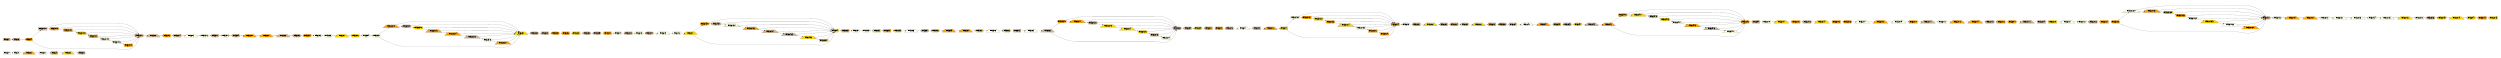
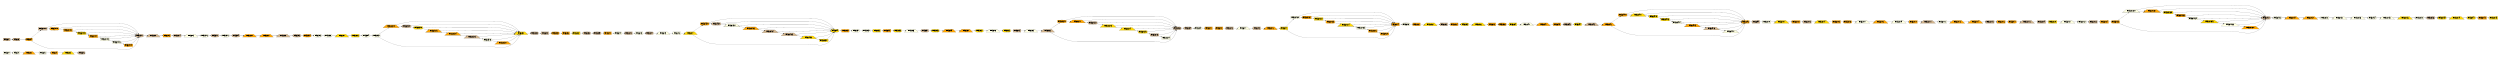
  digraph {
    rankdir=LR
    node [fillcolor=orange shape=cylinder style=filled]
    edge [arrowhead=tee]
    test388_0 [fillcolor=lightyellow shape=box]
    test388_1 [fillcolor=lightyellow]
    test388_2 [shape=trapezium]
    test388_3 [fillcolor=lightyellow shape=box]
    test388_4 [shape=box]
    test388_5 [fillcolor=gold shape=trapezium]
    test388_6 [fillcolor=tan]
    test388_7 [fillcolor=tan shape=box]
    test388_8 [fillcolor=tan shape=box]
    test388_9
    test388_10_0 [fillcolor=tan shape=box]
    test388_11 [fillcolor=tan]
    test388_10_1
    test388_12 [fillcolor=tan shape=trapezium]
    test388_10_2 [shape=box]
    test388_13 [shape=box]
    test388_10_3 [fillcolor=gold]
    test388_10_4 [shape=box]
    test388_10_5 [fillcolor=lightyellow shape=box]
    test388_10_6 [fillcolor=lightyellow]
    test388_10_7
    test388_14 [fillcolor=tan shape=box]
    test388_15 [fillcolor=lightyellow shape=trapezium]
    test388_16 [fillcolor=lightyellow]
    test388_17 [fillcolor=tan]
    test388_18 [fillcolor=lightyellow]
    test388_19 [fillcolor=tan]
    test388_20 [shape=trapezium]
    test388_21 [shape=trapezium]
    test388_22 [fillcolor=tan shape=trapezium]
    test388_23 [fillcolor=tan]
    test388_24
    test388_25 [fillcolor=lightyellow]
    test388_26 [fillcolor=lightyellow]
    test388_27 [fillcolor=gold shape=trapezium]
    test388_28 [fillcolor=gold shape=box]
    test388_29 [fillcolor=lightyellow]
    test388_30 [fillcolor=lightyellow]
    test388_31_0 [shape=trapezium]
    test388_32 [fillcolor=gold shape=trapezium]
    test388_31_1 [fillcolor=tan]
    test388_33 [fillcolor=tan]
    test388_31_2 [fillcolor=gold]
    test388_34 [fillcolor=tan shape=box]
    test388_31_3 [shape=trapezium]
    n46 [label=test688_31_4 shape=trapezium]
    test388_31_5 [fillcolor=tan shape=trapezium]
    test388_31_6 [fillcolor=lightyellow]
    test388_31_7 [shape=trapezium]
    test388_35
    test388_36 [shape=box]
    test388_37 [fillcolor=gold shape=box]
    test388_38 [fillcolor=tan]
    test388_39 [fillcolor=tan]
    n55 [label=test488_40 shape=box]
    test388_41 [fillcolor=lightyellow]
    test388_42 [fillcolor=tan shape=box]
    test388_43 [fillcolor=lightyellow shape=box]
    test388_44 [fillcolor=tan]
    test388_45 [fillcolor=lightyellow shape=trapezium]
    test388_46 [fillcolor=lightyellow shape=box]
    test388_47 [fillcolor=gold shape=trapezium]
    test388_48_0
    test388_49 [fillcolor=gold]
    test388_48_1 [fillcolor=tan]
    test388_50 [shape=box]
    test388_48_2 [fillcolor=lightyellow shape=trapezium]
    test388_51 [fillcolor=lightyellow]
    test388_48_3 [shape=trapezium]
    test388_48_4 [fillcolor=tan shape=trapezium]
    test388_48_5 [fillcolor=tan shape=trapezium]
    test388_48_6 [fillcolor=gold shape=trapezium]
    test388_48_7 [fillcolor=gold]
    test388_52 [fillcolor=lightyellow]
    test388_53 [fillcolor=gold shape=box]
    test388_54 [shape=box]
    test388_55 [fillcolor=gold]
    test388_56 [fillcolor=lightyellow shape=trapezium]
    test388_57 [fillcolor=tan]
    test388_58 [fillcolor=gold]
    test388_59 [shape=trapezium]
    test388_60 [shape=trapezium]
    test388_61 [fillcolor=gold]
    test388_62 [fillcolor=lightyellow shape=trapezium]
    test388_63 [fillcolor=gold]
    test388_64 [fillcolor=tan shape=box]
    test388_65 [fillcolor=lightyellow shape=trapezium]
    test388_66 [fillcolor=tan shape=trapezium]
    test388_67_0
    test388_68 [fillcolor=tan]
    test388_67_1 [shape=trapezium]
    test388_69 [fillcolor=tan]
    test388_67_2 [fillcolor=tan]
-   test388_70 [fillcolor=gold]
+   test388_70 [fillcolor=lightyellow]
    test388_67_3 [fillcolor=gold shape=trapezium]
    test388_67_4 [fillcolor=gold shape=trapezium]
    test388_67_5 [fillcolor=gold]
    test388_67_6 [fillcolor=tan]
    test388_67_7 [fillcolor=lightyellow shape=box]
    test388_71 [shape=box]
    test388_72 [shape=box]
    test388_73 [fillcolor=tan shape=box]
    test388_74 [fillcolor=lightyellow shape=trapezium]
    test388_75 [fillcolor=tan shape=box]
    test388_76 [shape=trapezium]
    test388_77 [fillcolor=gold shape=box]
    test388_78_0 [fillcolor=lightyellow]
    test388_79 [shape=box]
    test388_78_1 [shape=box]
    test388_80 [fillcolor=lightyellow]
    test388_78_2 [fillcolor=gold shape=box]
    test388_81 [shape=box]
    test388_78_3
    test388_78_4 [fillcolor=gold shape=trapezium]
    test388_78_5 [fillcolor=lightyellow shape=box]
    test388_78_6 [shape=box]
    test388_78_7
    test388_82 [fillcolor=gold shape=trapezium]
    test388_83 [fillcolor=tan shape=box]
    test388_84 [shape=box]
    test388_85 [fillcolor=gold]
    test388_86 [fillcolor=gold shape=trapezium]
    test388_87 [shape=box]
    test388_88
    test388_89 [fillcolor=gold shape=box]
    test388_90 [fillcolor=lightyellow shape=trapezium]
    test388_91 [shape=trapezium]
    test388_92 [shape=box]
    test388_93 [fillcolor=tan shape=box]
    test388_94 [fillcolor=gold]
    test388_95 [fillcolor=tan shape=trapezium]
    test388_96 [shape=trapezium]
    test388_97_0
    test388_98 [shape=box]
    test388_97_1 [fillcolor=gold shape=trapezium]
    test388_99 [fillcolor=tan shape=box]
    test388_97_2 [fillcolor=gold]
    test388_100 [fillcolor=lightyellow shape=box]
    test388_97_3 [fillcolor=gold]
    test388_97_4 [fillcolor=lightyellow shape=box]
    test388_97_5 [shape=trapezium]
    test388_97_6 [fillcolor=tan shape=trapezium]
    test388_97_7 [fillcolor=lightyellow shape=trapezium]
    test388_101 [fillcolor=gold shape=trapezium]
    test388_102 [shape=box]
    test388_103 [fillcolor=tan shape=box]
    test388_104 [fillcolor=gold shape=trapezium]
    test388_105 [shape=box]
    test388_106
    test388_107 [fillcolor=lightyellow shape=trapezium]
    test388_108 [shape=trapezium]
    test388_109 [fillcolor=lightyellow shape=trapezium]
    test388_110 [shape=box]
    test388_111 [fillcolor=tan shape=trapezium]
    test388_112 [fillcolor=lightyellow shape=box]
    test388_113 [shape=trapezium]
    test388_114 [shape=trapezium]
    test388_115 [fillcolor=tan shape=box]
    test388_116 [shape=box]
    test388_117
    test388_118 [fillcolor=tan shape=trapezium]
    test388_119 [fillcolor=tan shape=box]
    test388_120 [fillcolor=gold shape=box]
    test388_121 [fillcolor=lightyellow shape=trapezium]
    test388_122 [fillcolor=lightyellow shape=box]
    test388_123 [fillcolor=tan shape=box]
    test388_124 [shape=box]
    test388_125
    test388_126_0 [fillcolor=lightyellow shape=trapezium]
    test388_127 [fillcolor=tan]
    test388_126_1 [shape=trapezium]
    test388_128 [fillcolor=lightyellow]
    test388_126_2 [fillcolor=gold]
    test388_129 [shape=trapezium]
    test388_126_3
    test388_126_4 [fillcolor=lightyellow]
    test388_126_5 [fillcolor=gold shape=trapezium]
    test388_126_6 [fillcolor=lightyellow shape=trapezium]
    test388_126_7 [shape=trapezium]
    test388_130 [shape=trapezium]
    test388_131 [fillcolor=lightyellow shape=box]
    test388_132 [fillcolor=lightyellow shape=trapezium]
    test388_133 [fillcolor=lightyellow shape=trapezium]
    test388_134 [fillcolor=lightyellow]
    test388_135 [fillcolor=lightyellow shape=trapezium]
    test388_136 [fillcolor=gold shape=trapezium]
    test388_137 [fillcolor=lightyellow shape=box]
    test388_138 [fillcolor=tan]
    test388_139 [fillcolor=gold]
    test388_140 [fillcolor=gold shape=trapezium]
    test388_141 [fillcolor=gold]
    test388_142 [shape=box]
    test388_143 [fillcolor=gold shape=box]
    test388_0 -> test388_1 [arrowhead=box]
    test388_1 -> test388_2
    test388_2 -> test388_3
    test388_3 -> test388_4 [arrowhead=box]
    test388_4 -> test388_5
    test388_5 -> test388_6 [arrowhead=box]
    test388_7 -> test388_8 [arrowhead=box]
    test388_8 -> test388_9
    test388_9 -> test388_10_0 [arrowhead=box]
    test388_9 -> test388_11 [arrowhead=normal]
    test388_10_0 -> test388_11 [arrowhead=box]
    test388_10_0 -> test388_10_1
    test388_11 -> test388_12 [arrowhead=box]
    test388_10_1 -> test388_11
    test388_10_1 -> test388_10_2
    test388_12 -> test388_13 [arrowhead=normal]
    test388_10_2 -> test388_11 [arrowhead=normal]
    test388_10_2 -> test388_10_3 [arrowhead=box]
    test388_13 -> test388_14 [arrowhead=normal]
    test388_10_3 -> test388_11 [arrowhead=normal]
    test388_10_3 -> test388_10_4 [arrowhead=box]
    test388_10_4 -> test388_11 [arrowhead=box]
    test388_10_4 -> test388_10_5
    test388_10_5 -> test388_11 [arrowhead=normal]
    test388_10_5 -> test388_10_6
    test388_10_6 -> test388_11 [arrowhead=normal]
    test388_10_6 -> test388_10_7 [arrowhead=normal]
    test388_10_7 -> test388_11 [arrowhead=box]
    test388_14 -> test388_15 [arrowhead=normal]
    test388_15 -> test388_16 [arrowhead=normal]
    test388_16 -> test388_17 [arrowhead=normal]
    test388_17 -> test388_18 [arrowhead=normal]
    test388_18 -> test388_19
    test388_19 -> test388_20 [arrowhead=box]
    test388_20 -> test388_21 [arrowhead=normal]
    test388_21 -> test388_22 [arrowhead=normal]
    test388_22 -> test388_23
    test388_23 -> test388_24
    test388_24 -> test388_25 [arrowhead=box]
    test388_25 -> test388_26
    test388_26 -> test388_27
    test388_27 -> test388_28
    test388_28 -> test388_29 [arrowhead=normal]
    test388_29 -> test388_30
    test388_30 -> test388_31_0
    test388_30 -> test388_32 [arrowhead=box]
    test388_31_0 -> test388_32 [arrowhead=normal]
    test388_31_0 -> test388_31_1 [arrowhead=box]
    test388_32 -> test388_33 [arrowhead=box]
    test388_31_1 -> test388_32 [arrowhead=box]
    test388_31_1 -> test388_31_2 [arrowhead=normal]
    test388_33 -> test388_34 [arrowhead=normal]
    test388_31_2 -> test388_32
    test388_31_2 -> test388_31_3
    test388_34 -> test388_35 [arrowhead=box]
    test388_31_3 -> test388_32 [arrowhead=normal]
    test388_31_3 -> n46 [arrowhead=normal]
    n46 -> test388_32 [arrowhead=normal]
    n46 -> test388_31_5
    test388_31_5 -> test388_32 [arrowhead=box]
    test388_31_5 -> test388_31_6 [arrowhead=normal]
    test388_31_6 -> test388_32
    test388_31_6 -> test388_31_7
    test388_31_7 -> test388_32 [arrowhead=normal]
    test388_35 -> test388_36 [arrowhead=normal]
    test388_36 -> test388_37 [arrowhead=box]
    test388_37 -> test388_38
    test388_38 -> test388_39 [arrowhead=box]
    test388_39 -> n55
    n55 -> test388_41 [arrowhead=normal]
    test388_41 -> test388_42 [arrowhead=box]
    test388_42 -> test388_43 [arrowhead=normal]
    test388_43 -> test388_44 [arrowhead=box]
    test388_44 -> test388_45 [arrowhead=box]
    test388_45 -> test388_46 [arrowhead=normal]
    test388_46 -> test388_47 [arrowhead=box]
    test388_47 -> test388_48_0 [arrowhead=box]
    test388_47 -> test388_49 [arrowhead=normal]
    test388_48_0 -> test388_49 [arrowhead=box]
    test388_48_0 -> test388_48_1 [arrowhead=box]
    test388_49 -> test388_50 [arrowhead=normal]
    test388_48_1 -> test388_49 [arrowhead=normal]
    test388_48_1 -> test388_48_2
    test388_50 -> test388_51 [arrowhead=box]
    test388_48_2 -> test388_49 [arrowhead=normal]
    test388_48_2 -> test388_48_3
    test388_51 -> test388_52
    test388_48_3 -> test388_49
    test388_48_3 -> test388_48_4 [arrowhead=box]
    test388_48_4 -> test388_49
    test388_48_4 -> test388_48_5 [arrowhead=box]
    test388_48_5 -> test388_49
    test388_48_5 -> test388_48_6
    test388_48_6 -> test388_49
    test388_48_6 -> test388_48_7
    test388_48_7 -> test388_49 [arrowhead=box]
    test388_52 -> test388_53
    test388_53 -> test388_54 [arrowhead=box]
    test388_54 -> test388_55 [arrowhead=normal]
    test388_55 -> test388_56 [arrowhead=box]
    test388_56 -> test388_57
    test388_57 -> test388_58 [arrowhead=box]
    test388_58 -> test388_59 [arrowhead=normal]
    test388_59 -> test388_60 [arrowhead=box]
    test388_60 -> test388_61 [arrowhead=normal]
    test388_61 -> test388_62 [arrowhead=normal]
    test388_62 -> test388_63 [arrowhead=box]
    test388_63 -> test388_64
    test388_64 -> test388_65 [arrowhead=box]
    test388_65 -> test388_66 [arrowhead=box]
    test388_66 -> test388_67_0 [arrowhead=normal]
    test388_66 -> test388_68 [arrowhead=normal]
    test388_67_0 -> test388_68
    test388_67_0 -> test388_67_1 [arrowhead=box]
    test388_68 -> test388_69
    test388_67_1 -> test388_68 [arrowhead=box]
    test388_67_1 -> test388_67_2 [arrowhead=normal]
    test388_69 -> test388_70 [arrowhead=box]
    test388_67_2 -> test388_68 [arrowhead=normal]
    test388_67_2 -> test388_67_3 [arrowhead=normal]
    test388_70 -> test388_71
    test388_67_3 -> test388_68 [arrowhead=normal]
    test388_67_3 -> test388_67_4
    test388_67_4 -> test388_68
    test388_67_4 -> test388_67_5 [arrowhead=normal]
    test388_67_5 -> test388_68
    test388_67_5 -> test388_67_6
    test388_67_6 -> test388_68
    test388_67_6 -> test388_67_7 [arrowhead=normal]
    test388_67_7 -> test388_68 [arrowhead=box]
    test388_71 -> test388_72
    test388_72 -> test388_73
    test388_73 -> test388_74
    test388_74 -> test388_75
    test388_75 -> test388_76 [arrowhead=box]
    test388_76 -> test388_77 [arrowhead=box]
    test388_77 -> test388_78_0 [arrowhead=normal]
    test388_77 -> test388_79 [arrowhead=normal]
    test388_78_0 -> test388_79
    test388_78_0 -> test388_78_1 [arrowhead=box]
    test388_79 -> test388_80 [arrowhead=box]
    test388_78_1 -> test388_79 [arrowhead=box]
    test388_78_1 -> test388_78_2
    test388_80 -> test388_81
    test388_78_2 -> test388_79 [arrowhead=box]
    test388_78_2 -> test388_78_3 [arrowhead=normal]
    test388_81 -> test388_82
    test388_78_3 -> test388_79
    test388_78_3 -> test388_78_4
    test388_78_4 -> test388_79 [arrowhead=normal]
    test388_78_4 -> test388_78_5 [arrowhead=normal]
    test388_78_5 -> test388_79
    test388_78_5 -> test388_78_6 [arrowhead=normal]
    test388_78_6 -> test388_79
    test388_78_6 -> test388_78_7
    test388_78_7 -> test388_79
    test388_82 -> test388_83 [arrowhead=box]
    test388_83 -> test388_84 [arrowhead=normal]
    test388_84 -> test388_85 [arrowhead=box]
    test388_85 -> test388_86 [arrowhead=normal]
    test388_86 -> test388_87 [arrowhead=normal]
    test388_87 -> test388_88 [arrowhead=box]
    test388_88 -> test388_89
    test388_89 -> test388_90 [arrowhead=box]
    test388_90 -> test388_91
    test388_91 -> test388_92
    test388_92 -> test388_93 [arrowhead=box]
    test388_93 -> test388_94
    test388_94 -> test388_95 [arrowhead=normal]
    test388_95 -> test388_96 [arrowhead=box]
    test388_96 -> test388_97_0 [arrowhead=box]
    test388_96 -> test388_98
    test388_97_0 -> test388_98 [arrowhead=normal]
    test388_97_0 -> test388_97_1
    test388_98 -> test388_99
    test388_97_1 -> test388_98
    test388_97_1 -> test388_97_2 [arrowhead=box]
    test388_99 -> test388_100
    test388_97_2 -> test388_98
    test388_97_2 -> test388_97_3
    test388_100 -> test388_101 [arrowhead=box]
    test388_97_3 -> test388_98 [arrowhead=normal]
    test388_97_3 -> test388_97_4 [arrowhead=box]
    test388_97_4 -> test388_98 [arrowhead=box]
    test388_97_4 -> test388_97_5 [arrowhead=normal]
    test388_97_5 -> test388_98
    test388_97_5 -> test388_97_6 [arrowhead=box]
    test388_97_6 -> test388_98
    test388_97_6 -> test388_97_7 [arrowhead=box]
    test388_97_7 -> test388_98
    test388_101 -> test388_102 [arrowhead=normal]
    test388_102 -> test388_103 [arrowhead=normal]
    test388_103 -> test388_104
    test388_104 -> test388_105
    test388_105 -> test388_106
    test388_106 -> test388_107 [arrowhead=box]
    test388_107 -> test388_108
    test388_108 -> test388_109
    test388_109 -> test388_110 [arrowhead=box]
    test388_110 -> test388_111 [arrowhead=box]
    test388_111 -> test388_112 [arrowhead=normal]
    test388_112 -> test388_113
    test388_113 -> test388_114 [arrowhead=normal]
    test388_114 -> test388_115 [arrowhead=box]
    test388_115 -> test388_116 [arrowhead=box]
    test388_116 -> test388_117
    test388_117 -> test388_118 [arrowhead=box]
    test388_118 -> test388_119
    test388_119 -> test388_120
    test388_120 -> test388_121
    test388_121 -> test388_122 [arrowhead=box]
    test388_122 -> test388_123 [arrowhead=box]
    test388_123 -> test388_124 [arrowhead=normal]
    test388_124 -> test388_125
    test388_125 -> test388_126_0 [arrowhead=normal]
    test388_125 -> test388_127 [arrowhead=normal]
    test388_126_0 -> test388_127 [arrowhead=normal]
    test388_126_0 -> test388_126_1 [arrowhead=box]
    test388_127 -> test388_128 [arrowhead=box]
    test388_126_1 -> test388_127 [arrowhead=box]
    test388_126_1 -> test388_126_2
    test388_128 -> test388_129 [arrowhead=box]
    test388_126_2 -> test388_127
    test388_126_2 -> test388_126_3 [arrowhead=normal]
    test388_129 -> test388_130
    test388_126_3 -> test388_127 [arrowhead=box]
    test388_126_3 -> test388_126_4
    test388_126_4 -> test388_127
    test388_126_4 -> test388_126_5
    test388_126_5 -> test388_127
    test388_126_5 -> test388_126_6 [arrowhead=box]
    test388_126_6 -> test388_127 [arrowhead=normal]
    test388_126_6 -> test388_126_7 [arrowhead=box]
    test388_126_7 -> test388_127
    test388_130 -> test388_131 [arrowhead=normal]
    test388_131 -> test388_132 [arrowhead=box]
    test388_132 -> test388_133 [arrowhead=box]
    test388_133 -> test388_134 [arrowhead=box]
    test388_134 -> test388_135 [arrowhead=box]
    test388_135 -> test388_136
    test388_136 -> test388_137 [arrowhead=box]
    test388_137 -> test388_138 [arrowhead=normal]
    test388_138 -> test388_139 [arrowhead=box]
    test388_139 -> test388_140 [arrowhead=normal]
    test388_140 -> test388_141
    test388_141 -> test388_142 [arrowhead=box]
    test388_142 -> test388_143 [arrowhead=normal]
  }
